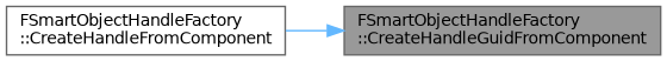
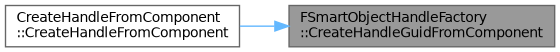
  digraph {
    rankdir=RL
    node [fontname=Helvetica fontsize=10 shape=box style=filled]
    n1 [color=gray40 fillcolor=grey60 fontcolor=black height=0.2 label="FSmartObjectHandleFactory\l::CreateHandleGuidFromComponent" width=0.4]
-   n2 [color=grey40 fillcolor=white height=0.2 label="FSmartObjectHandleFactory\l::CreateHandleFromComponent" width=0.4]
+   n2 [color=grey40 fillcolor=white height=0.2 label="CreateHandleFromComponent\l::CreateHandleFromComponent" width=0.4]
    n1 -> n2 [color=steelblue1 dir=back fontname=Helvetica fontsize=10 labelfontname=Helvetica labelfontsize=10 style=solid]
  }
